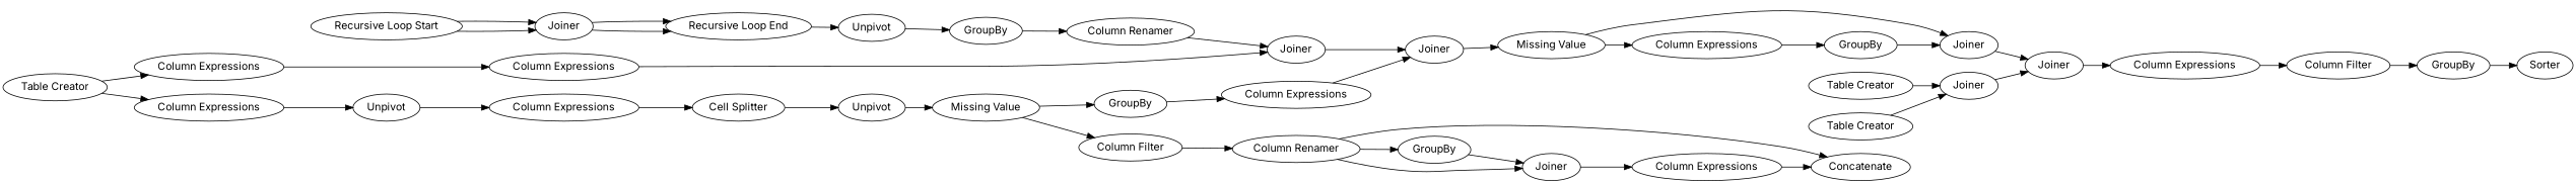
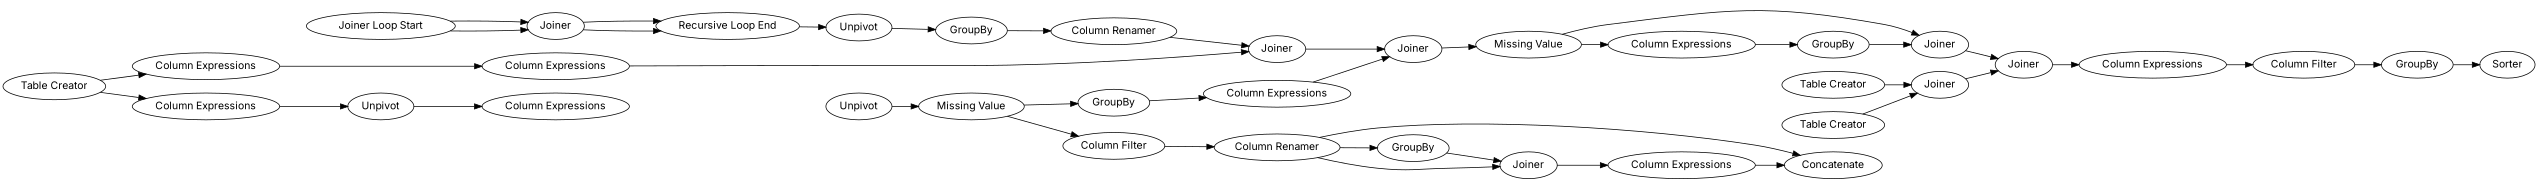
  digraph {
    fontname=Inter
    rankdir=LR
    node [fontname=Inter]
    edge [fontname=Inter]
-   n1 [label="Recursive Loop Start"]
+   n1 [label="Joiner Loop Start"]
    n2 [label=Joiner]
    n3 [label="Recursive Loop End"]
    n4 [label=Unpivot]
    n5 [label="Column Expressions"]
-   n6 [label="Cell Splitter"]
    n7 [label=Unpivot]
    n8 [label=GroupBy]
    n9 [label=Unpivot]
    n10 [label="Missing Value"]
    n11 [label="Column Filter"]
    n12 [label=GroupBy]
    n13 [label="Column Renamer"]
    n14 [label="Column Expressions"]
    n15 [label=GroupBy]
    n16 [label=Concatenate]
    n17 [label=Joiner]
    n18 [label="Column Expressions"]
    n19 [label="Column Renamer"]
    n20 [label=Joiner]
    n21 [label=Joiner]
    n22 [label="Missing Value"]
    n23 [label="Column Expressions"]
    n24 [label=Joiner]
    n25 [label=Joiner]
    n26 [label=Joiner]
    n27 [label="Column Expressions"]
    n28 [label="Column Filter"]
    n29 [label=GroupBy]
    n30 [label=Sorter]
    n31 [label="Column Expressions"]
    n32 [label=GroupBy]
    n33 [label="Table Creator"]
    n34 [label="Column Expressions"]
    n35 [label="Column Expressions"]
    n36 [label="Table Creator"]
    n37 [label="Table Creator"]
    n1 -> n2
    n1 -> n2
    n2 -> n3
    n2 -> n3
    n3 -> n7
    n4 -> n5
-   n5 -> n6
-   n6 -> n9
    n7 -> n8
    n8 -> n19
    n9 -> n10
    n10 -> n11
    n10 -> n12
    n11 -> n13
    n12 -> n14
    n13 -> n15
    n13 -> n16
    n13 -> n17
    n14 -> n21
    n15 -> n17
    n17 -> n18
    n18 -> n16
    n19 -> n20
    n20 -> n21
    n21 -> n22
    n22 -> n23
    n22 -> n24
    n23 -> n32
    n24 -> n26
    n25 -> n26
    n26 -> n27
    n27 -> n28
    n28 -> n29
    n29 -> n30
    n31 -> n4
    n32 -> n24
    n33 -> n31
    n33 -> n34
    n34 -> n35
    n35 -> n20
    n36 -> n25
    n37 -> n25
  }
